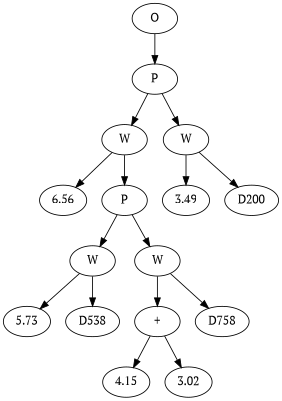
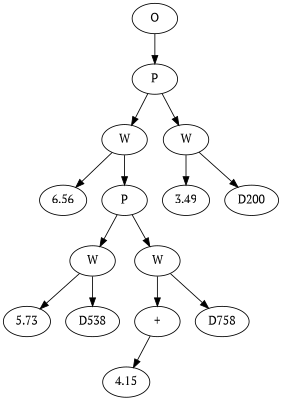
  digraph {
    fontname="PT Serif"
    node [fontname="PT Serif"]
    edge [fontname="PT Serif"]
    n1 [label=O]
    n2 [label=P]
    n3 [label=W]
    n4 [label=W]
    n5 [label=6.56]
    n6 [label=P]
    n7 [label=3.49]
    n8 [label=D200]
    n9 [label=W]
    n10 [label=W]
    n11 [label=5.73]
    n12 [label=D538]
    n13 [label="+"]
    n14 [label=D758]
    n15 [label=4.15]
-   n16 [label=3.02]
    n1 -> n2
    n2 -> n3
    n2 -> n4
    n3 -> n5
    n3 -> n6
    n4 -> n7
    n4 -> n8
    n6 -> n9
    n6 -> n10
    n9 -> n11
    n9 -> n12
    n10 -> n13
    n10 -> n14
    n13 -> n15
-   n13 -> n16
  }
